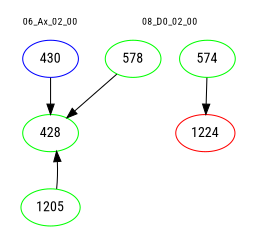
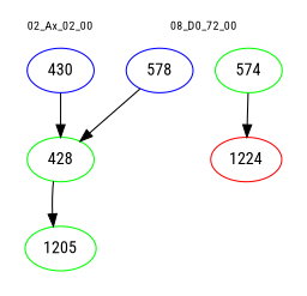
  digraph {
    fontname="Roboto Condensed"
    node [color=green fontname="Roboto Condensed"]
    edge [color=black fontname="Roboto Condensed"]
    n1 [color=blue label=430]
    n2 [label=428]
    n3 [label=1205]
-   n4 [label=578]
+   n4 [color=blue label=578]
    n5 [label=574]
    n6 [color=red label=1224]
    subgraph cluster_1 {
      color=white
      fontsize=10
-     label="06_Ax_02_00"
+     label="02_Ax_02_00"
      n1
      n2
      n3
    }
    subgraph cluster_2 {
      color=white
      fontsize=10
-     label="08_D0_02_00"
+     label="08_D0_72_00"
      n4
      n5
      n6
    }
    n1 -> n2
-   n3 -> n2
+   n2 -> n3
    n4 -> n2
    n5 -> n6
  }
